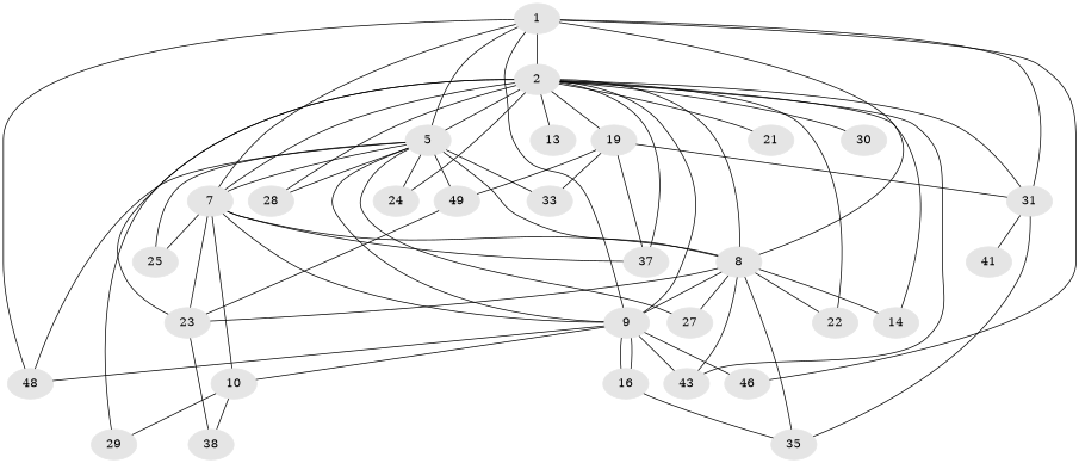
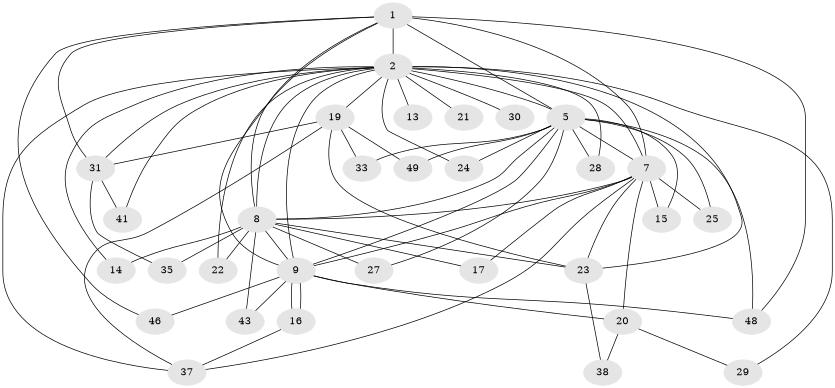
  graph {
    node [color=gray90 style=filled]
    2 [super="+36+53+4+39+3"]
    5 [super="+10+18+11"]
    7
    8 [super="+45+32"]
    9
    31 [super="+34"]
    13
    14
    19 [super="+26"]
    21
    22
    23 [super="+47"]
    24
    28
    29
    30
    37 [super="+40"]
    41
    1
    46
    48 [super="+52"]
+   15
    25
    27
    33
    49
-   20 [label=10]
+   17
+   20
    35
    43
    16
    38
    2 -- 5 [weight=11]
    2 -- 7 [weight=4]
    2 -- 8 [weight=5]
    2 -- 9 [weight=6]
    2 -- 31
    2 -- 13
    2 -- 14 [weight=2]
    2 -- 19 [weight=2]
    2 -- 21
    2 -- 22
    2 -- 23
    2 -- 24 [weight=2]
    2 -- 28
    2 -- 29
    2 -- 30
    2 -- 37
-   2 -- 43
+   2 -- 41
    5 -- 7 [weight=2]
    5 -- 8 [weight=4]
    5 -- 9 [weight=3]
    5 -- 24
    5 -- 28
    5 -- 48
+   5 -- 15
    5 -- 25
    5 -- 27
    5 -- 33
    5 -- 49
    7 -- 8
    7 -- 9
    7 -- 23
    7 -- 37
+   7 -- 15
    7 -- 25
+   7 -- 17
    7 -- 20
    8 -- 9
    8 -- 14
    8 -- 22
    8 -- 23
    8 -- 27
+   8 -- 17
    8 -- 35
    8 -- 43
    9 -- 46
    9 -- 48
    9 -- 20
    9 -- 43
    9 -- 16
    9 -- 16
    31 -- 41
    31 -- 35
    19 -- 31
-   49 -- 23
+   19 -- 23
    19 -- 37
    19 -- 33
    19 -- 49
    23 -- 38
    1 -- 2 [weight=4]
    1 -- 5 [weight=2]
    1 -- 7
    1 -- 8
    1 -- 9
    1 -- 31
    1 -- 46
    1 -- 48
    20 -- 29
    20 -- 38
-   16 -- 35
+   16 -- 37
  }
